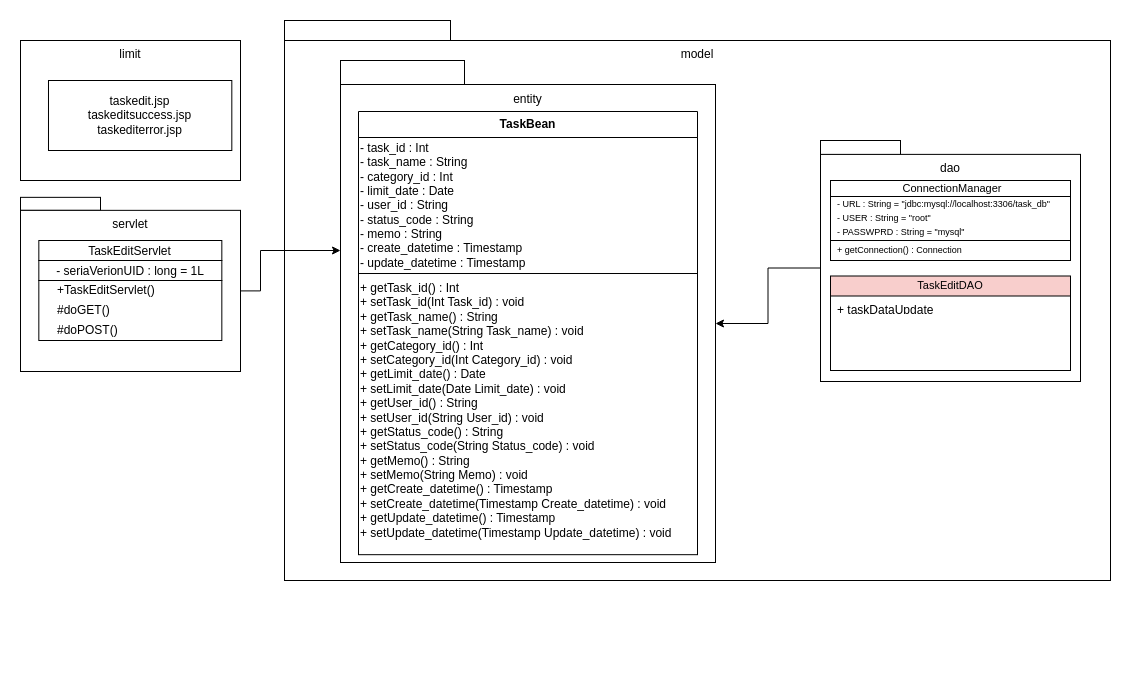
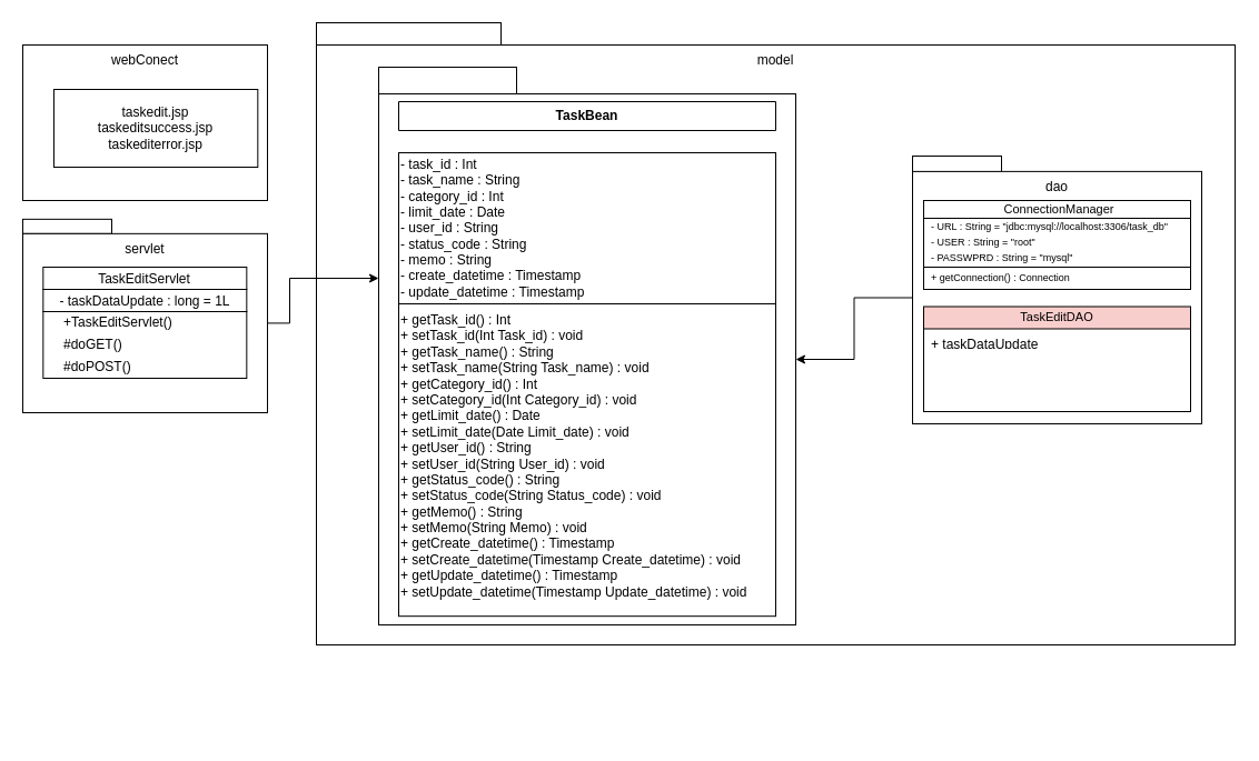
  <mxCell id="0" />
  <mxCell id="1" parent="0" />
  <mxCell id="2" value="" style="rounded=0;whiteSpace=wrap;html=1;" parent="1" vertex="1"><mxGeometry x="284" y="20" width="166" height="20" as="geometry" /></mxCell>
  <mxCell id="3" value="model" style="rounded=0;whiteSpace=wrap;html=1;verticalAlign=top;" parent="1" vertex="1"><mxGeometry x="284" y="40" width="826" height="540" as="geometry" /></mxCell>
  <mxCell id="4" value="" style="group;align=center;" parent="1" vertex="1" connectable="0"><mxGeometry x="20" y="40" width="220" height="140" as="geometry" /></mxCell>
- <mxCell id="5" value="limit" style="rounded=0;whiteSpace=wrap;html=1;align=center;labelPosition=center;verticalLabelPosition=middle;verticalAlign=top;container=1;" parent="4" vertex="1"><mxGeometry width="220" height="140" as="geometry"><mxRectangle width="100" height="30" as="alternateBounds" /></mxGeometry></mxCell>
+ <mxCell id="5" value="webConect" style="rounded=0;whiteSpace=wrap;html=1;align=center;labelPosition=center;verticalLabelPosition=middle;verticalAlign=top;container=1;" parent="4" vertex="1"><mxGeometry width="220" height="140" as="geometry"><mxRectangle width="100" height="30" as="alternateBounds" /></mxGeometry></mxCell>
  <mxCell id="6" value="&lt;div&gt;taskedit.jsp&lt;/div&gt;&lt;div&gt;taskeditsuccess.jsp&lt;/div&gt;&lt;div&gt;taskediterror.jsp&lt;/div&gt;" style="rounded=0;whiteSpace=wrap;html=1;" parent="5" vertex="1"><mxGeometry x="27.993" y="40" width="183.333" height="70" as="geometry" /></mxCell>
  <mxCell id="7" value="" style="group" parent="1" vertex="1" connectable="0"><mxGeometry x="20" y="200" width="240" height="171" as="geometry" /></mxCell>
  <mxCell id="8" value="" style="rounded=0;whiteSpace=wrap;html=1;container=0;" parent="7" vertex="1"><mxGeometry y="-3.15" width="80" height="13" as="geometry" /></mxCell>
  <mxCell id="9" value="servlet" style="rounded=0;whiteSpace=wrap;html=1;align=center;container=0;labelPosition=center;verticalLabelPosition=middle;verticalAlign=top;" parent="7" vertex="1"><mxGeometry y="9.848" width="220" height="161.152" as="geometry" /></mxCell>
  <mxCell id="10" value="TaskEdit&lt;span style=&quot;background-color: transparent; color: light-dark(rgb(0, 0, 0), rgb(255, 255, 255));&quot;&gt;Servlet&lt;/span&gt;" style="rounded=0;whiteSpace=wrap;html=1;verticalAlign=top;spacingTop=-3;" parent="7" vertex="1"><mxGeometry x="18.33" y="40" width="183" height="20" as="geometry" /></mxCell>
  <mxCell id="11" value="" style="rounded=0;whiteSpace=wrap;html=1;" parent="7" vertex="1"><mxGeometry x="18.33" y="80" width="183" height="60" as="geometry" /></mxCell>
  <mxCell id="12" value="" style="shape=table;startSize=0;container=1;collapsible=0;childLayout=tableLayout;fontSize=12;fillColor=none;strokeColor=none;align=left;" parent="7" vertex="1"><mxGeometry x="30" y="80.09" width="160" height="60" as="geometry" /></mxCell>
  <mxCell id="13" value="" style="shape=tableRow;horizontal=0;startSize=0;swimlaneHead=0;swimlaneBody=0;strokeColor=inherit;top=0;left=0;bottom=0;right=0;collapsible=0;dropTarget=0;fillColor=none;points=[[0,0.5],[1,0.5]];portConstraint=eastwest;fontSize=16;" parent="12" vertex="1"><mxGeometry width="160" height="20" as="geometry" /></mxCell>
  <mxCell id="14" value="+TaskEditServlet()" style="shape=partialRectangle;html=1;whiteSpace=wrap;connectable=0;strokeColor=inherit;overflow=hidden;fillColor=none;top=0;left=0;bottom=0;right=0;pointerEvents=1;fontSize=12;align=left;spacingLeft=5;" parent="13" vertex="1"><mxGeometry width="160" height="20" as="geometry"><mxRectangle width="160" height="20" as="alternateBounds" /></mxGeometry></mxCell>
  <mxCell id="15" value="" style="shape=tableRow;horizontal=0;startSize=0;swimlaneHead=0;swimlaneBody=0;strokeColor=inherit;top=0;left=0;bottom=0;right=0;collapsible=0;dropTarget=0;fillColor=none;points=[[0,0.5],[1,0.5]];portConstraint=eastwest;fontSize=16;" parent="12" vertex="1"><mxGeometry y="20" width="160" height="20" as="geometry" /></mxCell>
  <mxCell id="16" value="#doGET()" style="shape=partialRectangle;html=1;whiteSpace=wrap;connectable=0;strokeColor=inherit;overflow=hidden;fillColor=none;top=0;left=0;bottom=0;right=0;pointerEvents=1;fontSize=12;align=left;spacingLeft=5;" parent="15" vertex="1"><mxGeometry width="160" height="20" as="geometry"><mxRectangle width="160" height="20" as="alternateBounds" /></mxGeometry></mxCell>
  <mxCell id="17" value="" style="shape=tableRow;horizontal=0;startSize=0;swimlaneHead=0;swimlaneBody=0;strokeColor=inherit;top=0;left=0;bottom=0;right=0;collapsible=0;dropTarget=0;fillColor=none;points=[[0,0.5],[1,0.5]];portConstraint=eastwest;fontSize=16;" parent="12" vertex="1"><mxGeometry y="40" width="160" height="20" as="geometry" /></mxCell>
  <mxCell id="18" value="#doPOST()" style="shape=partialRectangle;html=1;whiteSpace=wrap;connectable=0;strokeColor=inherit;overflow=hidden;fillColor=none;top=0;left=0;bottom=0;right=0;pointerEvents=1;fontSize=12;align=left;spacingLeft=5;" parent="17" vertex="1"><mxGeometry width="160" height="20" as="geometry"><mxRectangle width="160" height="20" as="alternateBounds" /></mxGeometry></mxCell>
  <mxCell id="19" value="" style="rounded=0;whiteSpace=wrap;html=1;" parent="7" vertex="1"><mxGeometry x="18.33" y="60" width="183" height="20" as="geometry" /></mxCell>
- <mxCell id="20" value="- seriaVerionUID : long = 1L" style="text;strokeColor=none;fillColor=none;align=center;verticalAlign=middle;overflow=hidden;" parent="7" vertex="1"><mxGeometry x="30" y="60" width="160" height="20" as="geometry" /></mxCell>
+ <mxCell id="20" value="- taskDataUpdate : long = 1L" style="text;strokeColor=none;fillColor=none;align=center;verticalAlign=middle;overflow=hidden;" parent="7" vertex="1"><mxGeometry x="30" y="60" width="160" height="20" as="geometry" /></mxCell>
  <mxCell id="21" value="" style="group" parent="1" vertex="1" connectable="0"><mxGeometry x="820" y="140" width="260" height="241" as="geometry" /></mxCell>
  <mxCell id="22" value="" style="group" parent="21" vertex="1" connectable="0"><mxGeometry width="260" height="241" as="geometry" /></mxCell>
  <mxCell id="23" value="" style="group" parent="22" vertex="1" connectable="0"><mxGeometry width="260" height="241" as="geometry" /></mxCell>
  <mxCell id="24" value="" style="rounded=0;whiteSpace=wrap;html=1;container=0;" parent="23" vertex="1"><mxGeometry width="80" height="14" as="geometry" /></mxCell>
  <mxCell id="25" value="dao" style="rounded=0;whiteSpace=wrap;html=1;align=center;container=0;labelPosition=center;verticalLabelPosition=middle;verticalAlign=top;" parent="23" vertex="1"><mxGeometry y="13.88" width="260" height="227.12" as="geometry" /></mxCell>
  <mxCell id="26" value="" style="rounded=0;whiteSpace=wrap;html=1;" vertex="1" parent="23"><mxGeometry x="10" y="150" width="240" height="80" as="geometry" /></mxCell>
  <mxCell id="27" value="" style="shape=table;startSize=0;container=1;collapsible=0;childLayout=tableLayout;fontSize=11;fillColor=none;strokeColor=none;" vertex="1" parent="23"><mxGeometry x="10" y="160" width="240" height="60" as="geometry" /></mxCell>
  <mxCell id="28" value="" style="shape=tableRow;horizontal=0;startSize=0;swimlaneHead=0;swimlaneBody=0;strokeColor=inherit;top=0;left=0;bottom=0;right=0;collapsible=0;dropTarget=0;fillColor=none;points=[[0,0.5],[1,0.5]];portConstraint=eastwest;fontSize=16;" vertex="1" parent="27"><mxGeometry width="240" height="15" as="geometry" /></mxCell>
  <mxCell id="29" value="+&amp;nbsp;&lt;span style=&quot;background-color: transparent; color: light-dark(rgb(0, 0, 0), rgb(255, 255, 255));&quot;&gt;taskDataUpdate&lt;/span&gt;" style="shape=partialRectangle;html=1;whiteSpace=wrap;connectable=0;strokeColor=inherit;overflow=hidden;fillColor=none;top=0;left=0;bottom=0;right=0;pointerEvents=1;fontSize=12;align=left;spacingLeft=5;" vertex="1" parent="28"><mxGeometry width="240" height="15" as="geometry"><mxRectangle width="240" height="15" as="alternateBounds" /></mxGeometry></mxCell>
  <mxCell id="30" value="" style="shape=tableRow;horizontal=0;startSize=0;swimlaneHead=0;swimlaneBody=0;strokeColor=inherit;top=0;left=0;bottom=0;right=0;collapsible=0;dropTarget=0;fillColor=none;points=[[0,0.5],[1,0.5]];portConstraint=eastwest;fontSize=16;" vertex="1" parent="27"><mxGeometry y="15" width="240" height="15" as="geometry" /></mxCell>
  <mxCell id="31" value="" style="shape=partialRectangle;html=1;whiteSpace=wrap;connectable=0;strokeColor=inherit;overflow=hidden;fillColor=none;top=0;left=0;bottom=0;right=0;pointerEvents=1;fontSize=12;align=left;spacingLeft=5;" vertex="1" parent="30"><mxGeometry width="240" height="15" as="geometry"><mxRectangle width="240" height="15" as="alternateBounds" /></mxGeometry></mxCell>
  <mxCell id="32" value="" style="shape=tableRow;horizontal=0;startSize=0;swimlaneHead=0;swimlaneBody=0;strokeColor=inherit;top=0;left=0;bottom=0;right=0;collapsible=0;dropTarget=0;fillColor=none;points=[[0,0.5],[1,0.5]];portConstraint=eastwest;fontSize=16;" vertex="1" parent="27"><mxGeometry y="30" width="240" height="15" as="geometry" /></mxCell>
  <mxCell id="33" value="" style="shape=partialRectangle;html=1;whiteSpace=wrap;connectable=0;strokeColor=inherit;overflow=hidden;fillColor=none;top=0;left=0;bottom=0;right=0;pointerEvents=1;fontSize=12;align=left;spacingLeft=5;" vertex="1" parent="32"><mxGeometry width="240" height="15" as="geometry"><mxRectangle width="240" height="15" as="alternateBounds" /></mxGeometry></mxCell>
  <mxCell id="34" style="shape=tableRow;horizontal=0;startSize=0;swimlaneHead=0;swimlaneBody=0;strokeColor=inherit;top=0;left=0;bottom=0;right=0;collapsible=0;dropTarget=0;fillColor=none;points=[[0,0.5],[1,0.5]];portConstraint=eastwest;fontSize=16;" vertex="1" parent="27"><mxGeometry y="45" width="240" height="15" as="geometry" /></mxCell>
  <mxCell id="35" value="" style="shape=partialRectangle;html=1;whiteSpace=wrap;connectable=0;strokeColor=inherit;overflow=hidden;fillColor=none;top=0;left=0;bottom=0;right=0;pointerEvents=1;fontSize=12;align=left;spacingLeft=5;" vertex="1" parent="34"><mxGeometry width="240" height="15" as="geometry"><mxRectangle width="240" height="15" as="alternateBounds" /></mxGeometry></mxCell>
  <mxCell id="36" value="" style="group" parent="22" vertex="1" connectable="0"><mxGeometry x="10" y="40" width="240" height="80" as="geometry" /></mxCell>
  <mxCell id="37" value="" style="group" parent="36" vertex="1" connectable="0"><mxGeometry width="240" height="80" as="geometry" /></mxCell>
  <mxCell id="38" value="&lt;div style=&quot;line-height: 130%;&quot;&gt;&lt;div style=&quot;&quot;&gt;&lt;font style=&quot;font-size: 8px; line-height: 130%;&quot;&gt;&lt;span style=&quot;font-size: 11px; line-height: 130%;&quot;&gt;Co&lt;/span&gt;&lt;/font&gt;&lt;span style=&quot;font-size: 11px; background-color: transparent; color: light-dark(rgb(0, 0, 0), rgb(255, 255, 255));&quot;&gt;nnectionManager&lt;/span&gt;&lt;/div&gt;&lt;/div&gt;" style="rounded=0;whiteSpace=wrap;html=1;align=center;spacingLeft=4;container=0;verticalAlign=top;spacingTop=-6;spacing=2;" parent="37" vertex="1"><mxGeometry width="240" height="80" as="geometry" /></mxCell>
  <mxCell id="39" value="" style="shape=table;startSize=0;container=1;collapsible=0;childLayout=tableLayout;fontSize=11;fillColor=none;strokeColor=none;" parent="37" vertex="1"><mxGeometry y="16" width="240" height="60" as="geometry" /></mxCell>
  <mxCell id="40" value="" style="shape=tableRow;horizontal=0;startSize=0;swimlaneHead=0;swimlaneBody=0;strokeColor=inherit;top=0;left=0;bottom=0;right=0;collapsible=0;dropTarget=0;fillColor=none;points=[[0,0.5],[1,0.5]];portConstraint=eastwest;fontSize=12;strokeWidth=0;perimeterSpacing=0;align=center;spacing=0;" parent="39" vertex="1"><mxGeometry width="240" height="14" as="geometry" /></mxCell>
  <mxCell id="41" value="&lt;font style=&quot;line-height: 10.4px;&quot;&gt;&lt;div style=&quot;text-align: center;&quot;&gt;&lt;span style=&quot;background-color: transparent; color: light-dark(rgb(0, 0, 0), rgb(255, 255, 255));&quot;&gt;- URL : String = &quot;jdbc:mysql://localhost:3306/task_db&quot;&lt;/span&gt;&lt;/div&gt;&lt;/font&gt;" style="shape=partialRectangle;html=1;whiteSpace=wrap;connectable=0;strokeColor=inherit;overflow=hidden;fillColor=none;top=0;left=0;bottom=0;right=0;pointerEvents=1;fontSize=9;align=left;spacingLeft=5;" parent="40" vertex="1"><mxGeometry width="240" height="14" as="geometry"><mxRectangle width="240" height="14" as="alternateBounds" /></mxGeometry></mxCell>
  <mxCell id="42" value="" style="shape=tableRow;horizontal=0;startSize=0;swimlaneHead=0;swimlaneBody=0;strokeColor=inherit;top=0;left=0;bottom=0;right=0;collapsible=0;dropTarget=0;fillColor=none;points=[[0,0.5],[1,0.5]];portConstraint=eastwest;fontSize=9;" parent="39" vertex="1"><mxGeometry y="14" width="240" height="14" as="geometry" /></mxCell>
  <mxCell id="43" value="&lt;div&gt;&lt;font style=&quot;line-height: 10.4px;&quot;&gt;- USER : String = &quot;root&quot;&lt;/font&gt;&lt;/div&gt;&lt;div&gt;&lt;br&gt;&lt;/div&gt;" style="shape=partialRectangle;html=1;whiteSpace=wrap;connectable=0;strokeColor=inherit;overflow=hidden;fillColor=none;top=0;left=0;bottom=0;right=0;pointerEvents=1;fontSize=9;align=left;spacingLeft=5;" parent="42" vertex="1"><mxGeometry width="240" height="14" as="geometry"><mxRectangle width="240" height="14" as="alternateBounds" /></mxGeometry></mxCell>
  <mxCell id="44" value="" style="shape=tableRow;horizontal=0;startSize=0;swimlaneHead=0;swimlaneBody=0;strokeColor=inherit;top=0;left=0;bottom=0;right=0;collapsible=0;dropTarget=0;fillColor=none;points=[[0,0.5],[1,0.5]];portConstraint=eastwest;fontSize=16;" parent="39" vertex="1"><mxGeometry y="28" width="240" height="18" as="geometry" /></mxCell>
  <mxCell id="45" value="&lt;div&gt;&lt;font style=&quot;line-height: 10.4px;&quot;&gt;- PASSWPRD : String = &quot;mysql&quot;&lt;/font&gt;&lt;/div&gt;&lt;div&gt;&lt;br&gt;&lt;/div&gt;" style="shape=partialRectangle;html=1;whiteSpace=wrap;connectable=0;strokeColor=inherit;overflow=hidden;fillColor=none;top=0;left=0;bottom=0;right=0;pointerEvents=1;fontSize=9;align=left;spacingLeft=5;" parent="44" vertex="1"><mxGeometry width="240" height="18" as="geometry"><mxRectangle width="240" height="18" as="alternateBounds" /></mxGeometry></mxCell>
  <mxCell id="46" style="shape=tableRow;horizontal=0;startSize=0;swimlaneHead=0;swimlaneBody=0;strokeColor=inherit;top=0;left=0;bottom=0;right=0;collapsible=0;dropTarget=0;fillColor=none;points=[[0,0.5],[1,0.5]];portConstraint=eastwest;fontSize=16;" parent="39" vertex="1"><mxGeometry y="46" width="240" height="14" as="geometry" /></mxCell>
  <mxCell id="47" value="&lt;span&gt;+ getConnection() : Connection&lt;/span&gt;" style="shape=partialRectangle;html=1;whiteSpace=wrap;connectable=0;strokeColor=inherit;overflow=hidden;fillColor=none;top=0;left=0;bottom=0;right=0;pointerEvents=1;fontSize=9;align=left;spacingLeft=5;" parent="46" vertex="1"><mxGeometry width="240" height="14" as="geometry"><mxRectangle width="240" height="14" as="alternateBounds" /></mxGeometry></mxCell>
  <mxCell id="48" value="" style="endArrow=none;html=1;rounded=0;exitX=0;exitY=0.75;exitDx=0;exitDy=0;entryX=1;entryY=0.75;entryDx=0;entryDy=0;" parent="37" source="38" target="38" edge="1"><mxGeometry width="50" height="50" relative="1" as="geometry"><mxPoint x="70" y="70" as="sourcePoint" /><mxPoint x="120" y="20" as="targetPoint" /></mxGeometry></mxCell>
  <mxCell id="49" value="" style="endArrow=none;html=1;rounded=0;exitX=0;exitY=0.25;exitDx=0;exitDy=0;entryX=1;entryY=0.25;entryDx=0;entryDy=0;" parent="36" edge="1"><mxGeometry width="50" height="50" relative="1" as="geometry"><mxPoint y="16" as="sourcePoint" /><mxPoint x="240" y="16" as="targetPoint" /></mxGeometry></mxCell>
  <mxCell id="50" value="" style="group" parent="22" vertex="1" connectable="0"><mxGeometry x="10" y="140" width="240" height="20" as="geometry" /></mxCell>
  <mxCell id="51" value="&lt;font style=&quot;font-size: 11px;&quot;&gt;TaskEdit&lt;/font&gt;&lt;span style=&quot;font-size: 11px; background-color: transparent; color: light-dark(rgb(0, 0, 0), rgb(255, 255, 255));&quot;&gt;DAO&lt;/span&gt;&lt;div&gt;&lt;div&gt;&lt;br&gt;&lt;/div&gt;&lt;/div&gt;" style="rounded=0;whiteSpace=wrap;html=1;align=center;verticalAlign=top;fontSize=8;spacingTop=-4;fillColor=#f8cecc;" parent="50" vertex="1"><mxGeometry y="-4.5" width="240" height="20" as="geometry" /></mxCell>
  <mxCell id="52" value="" style="group;aspect=fixed;direction=west;" vertex="1" connectable="0" parent="1"><mxGeometry x="340" y="60" width="375" height="603" as="geometry" /></mxCell>
  <mxCell id="53" value="entity" style="rounded=0;whiteSpace=wrap;html=1;spacingTop=-449;aspect=fixed;direction=west;" vertex="1" parent="52"><mxGeometry y="24" width="375" height="478" as="geometry" /></mxCell>
  <mxCell id="54" value="" style="rounded=0;whiteSpace=wrap;html=1;aspect=fixed;direction=west;" vertex="1" parent="52"><mxGeometry width="124" height="24" as="geometry" /></mxCell>
  <mxCell id="55" value="- task_id : Int&lt;div&gt;- task_name : String&lt;/div&gt;&lt;div&gt;- category_id : Int&lt;/div&gt;&lt;div&gt;- limit_date : Date&lt;/div&gt;&lt;div&gt;- user_id : String&lt;/div&gt;&lt;div&gt;- status_code : String&lt;/div&gt;&lt;div&gt;- memo : String&lt;/div&gt;&lt;div&gt;- create_datetime : Timestamp&lt;/div&gt;&lt;div&gt;- update_datetime : Timestamp&lt;/div&gt;" style="rounded=0;whiteSpace=wrap;html=1;align=left;aspect=fixed;direction=west;" vertex="1" parent="52"><mxGeometry x="18" y="77" width="339" height="136" as="geometry" /></mxCell>
  <mxCell id="56" value="+ getTask_id() : Int&lt;div&gt;+ setTask_id(Int Task_id) : void&lt;/div&gt;&lt;div&gt;+ getTask_name() : String&lt;div&gt;+ setTask_name(String Task_name) : void&lt;/div&gt;&lt;/div&gt;&lt;div&gt;&lt;span style=&quot;background-color: transparent; color: light-dark(rgb(0, 0, 0), rgb(255, 255, 255));&quot;&gt;+ getCategory_id() : Int&lt;/span&gt;&lt;/div&gt;&lt;div&gt;&lt;div&gt;+ setCategory_id(Int Category_id) : void&lt;/div&gt;&lt;/div&gt;&lt;div&gt;+ getLimit_date() : Date&lt;div&gt;+ setLimit_date(Date Limit_date) : void&lt;/div&gt;&lt;/div&gt;&lt;div&gt;+ getUser_id() : String&lt;div&gt;+ setUser_id(String User_id) : void&lt;/div&gt;&lt;/div&gt;&lt;div&gt;+ getStatus_code() : String&lt;div&gt;+ setStatus_code(String Status_code) : void&lt;/div&gt;&lt;/div&gt;&lt;div&gt;+ getMemo() : String&lt;div&gt;+ setMemo(String Memo) : void&lt;/div&gt;&lt;/div&gt;&lt;div&gt;+ getCreate_datetime() : Timestamp&lt;div&gt;+ setCreate_datetime(&lt;span style=&quot;background-color: transparent; color: light-dark(rgb(0, 0, 0), rgb(255, 255, 255));&quot;&gt;Timestamp&lt;/span&gt;&lt;span style=&quot;background-color: transparent; color: light-dark(rgb(0, 0, 0), rgb(255, 255, 255));&quot;&gt;&amp;nbsp;Create_datetime&lt;/span&gt;&lt;span style=&quot;background-color: transparent; color: light-dark(rgb(0, 0, 0), rgb(255, 255, 255));&quot;&gt;) : void&lt;/span&gt;&lt;/div&gt;&lt;/div&gt;&lt;div&gt;+ getUpdate_datetime() : Timestamp&lt;div&gt;+ setUpdate_datetime(&lt;span style=&quot;background-color: transparent; color: light-dark(rgb(0, 0, 0), rgb(255, 255, 255));&quot;&gt;Timestamp&lt;/span&gt;&lt;span style=&quot;background-color: transparent; color: light-dark(rgb(0, 0, 0), rgb(255, 255, 255));&quot;&gt;&amp;nbsp;Update_datetime&lt;/span&gt;&lt;span style=&quot;background-color: transparent; color: light-dark(rgb(0, 0, 0), rgb(255, 255, 255));&quot;&gt;) : void&lt;/span&gt;&lt;/div&gt;&lt;/div&gt;" style="rounded=0;whiteSpace=wrap;html=1;align=left;spacingTop=-7;aspect=fixed;direction=west;" vertex="1" parent="52"><mxGeometry x="18" y="213" width="339" height="281.17" as="geometry" /></mxCell>
- <mxCell id="57" value="TaskBean" style="swimlane;whiteSpace=wrap;html=1;direction=west;startSize=441;container=0;" vertex="1" parent="52"><mxGeometry x="18" y="51" width="339" height="26" as="geometry"><mxRectangle x="17.5" y="54" width="90" height="30" as="alternateBounds" /></mxGeometry></mxCell>
+ <mxCell id="57" value="TaskBean" style="swimlane;whiteSpace=wrap;html=1;direction=west;startSize=441;container=0;" vertex="1" parent="52"><mxGeometry x="18" y="31" width="339" height="26" as="geometry"><mxRectangle x="17.5" y="54" width="90" height="30" as="alternateBounds" /></mxGeometry></mxCell>
  <mxCell id="58" style="edgeStyle=orthogonalEdgeStyle;rounded=0;orthogonalLoop=1;jettySize=auto;html=1;" edge="1" parent="1" source="25" target="53"><mxGeometry relative="1" as="geometry" /></mxCell>
  <mxCell id="59" value="" style="edgeStyle=orthogonalEdgeStyle;rounded=0;orthogonalLoop=1;jettySize=auto;html=1;exitX=1;exitY=0.5;exitDx=0;exitDy=0;" parent="1" source="9" target="53" edge="1"><mxGeometry relative="1" as="geometry"><Array as="points"><mxPoint x="260" y="290" /><mxPoint x="260" y="250" /></Array><mxPoint x="201.33" y="275" as="sourcePoint" /><mxPoint x="260" y="250" as="targetPoint" /></mxGeometry></mxCell>
